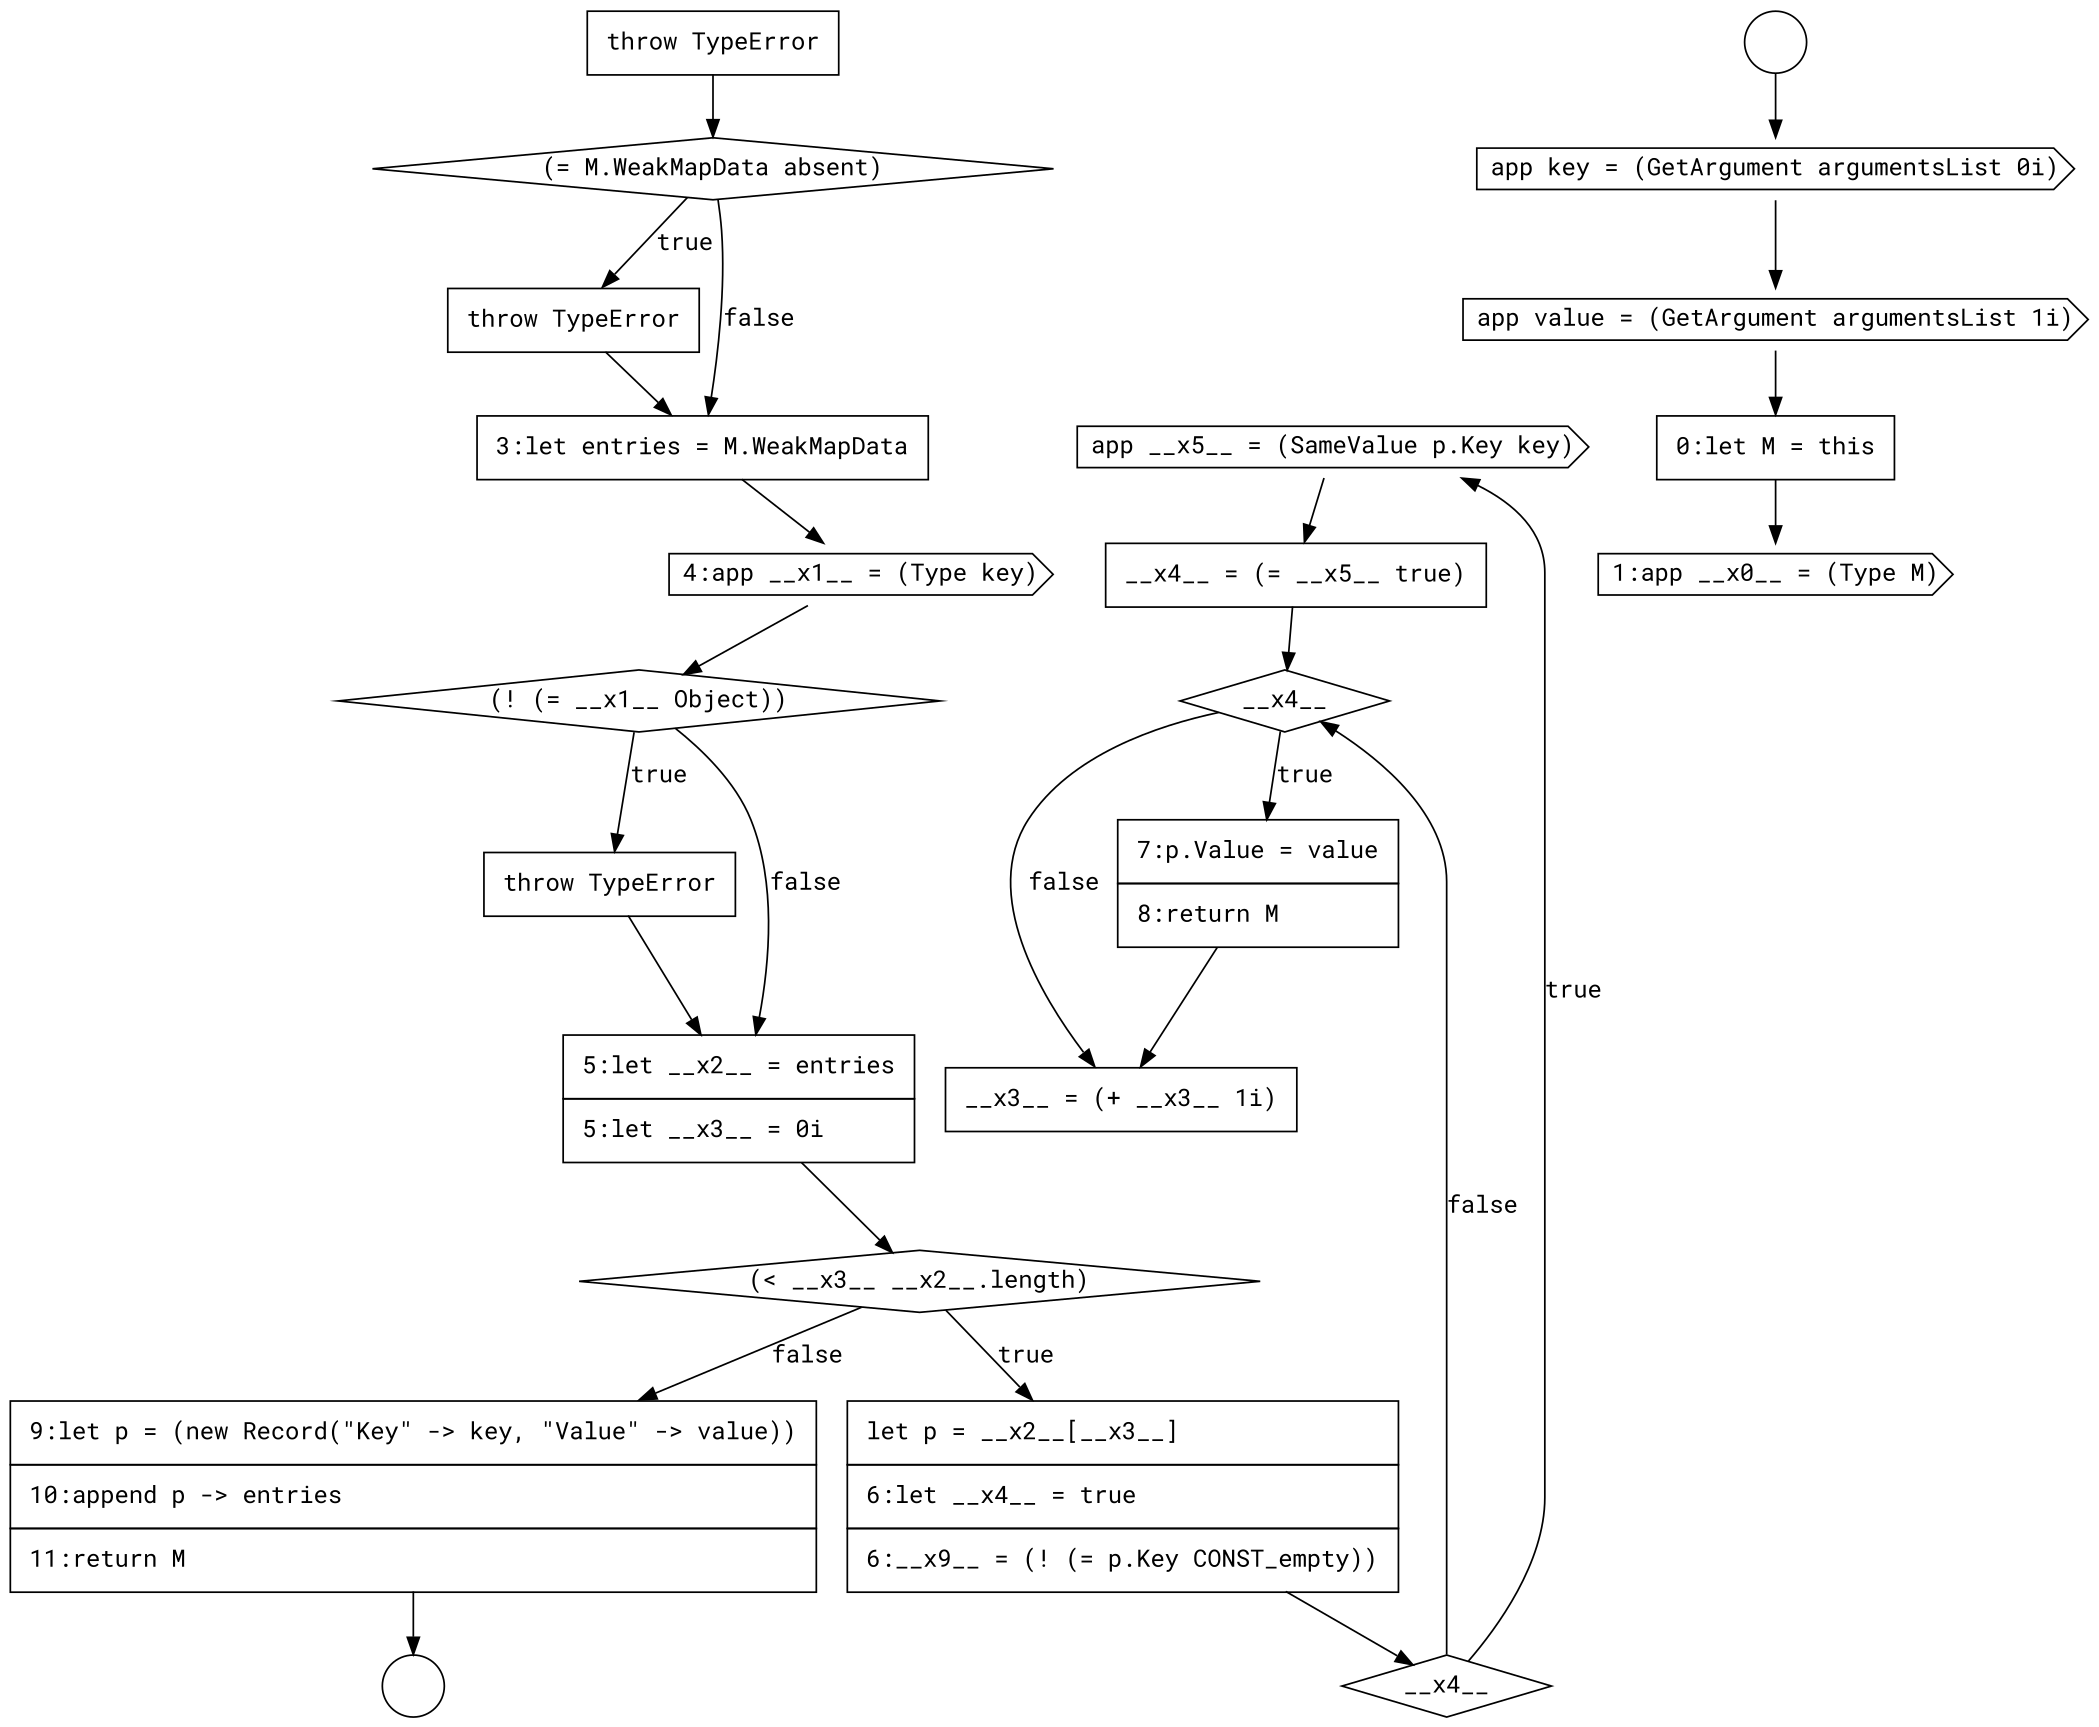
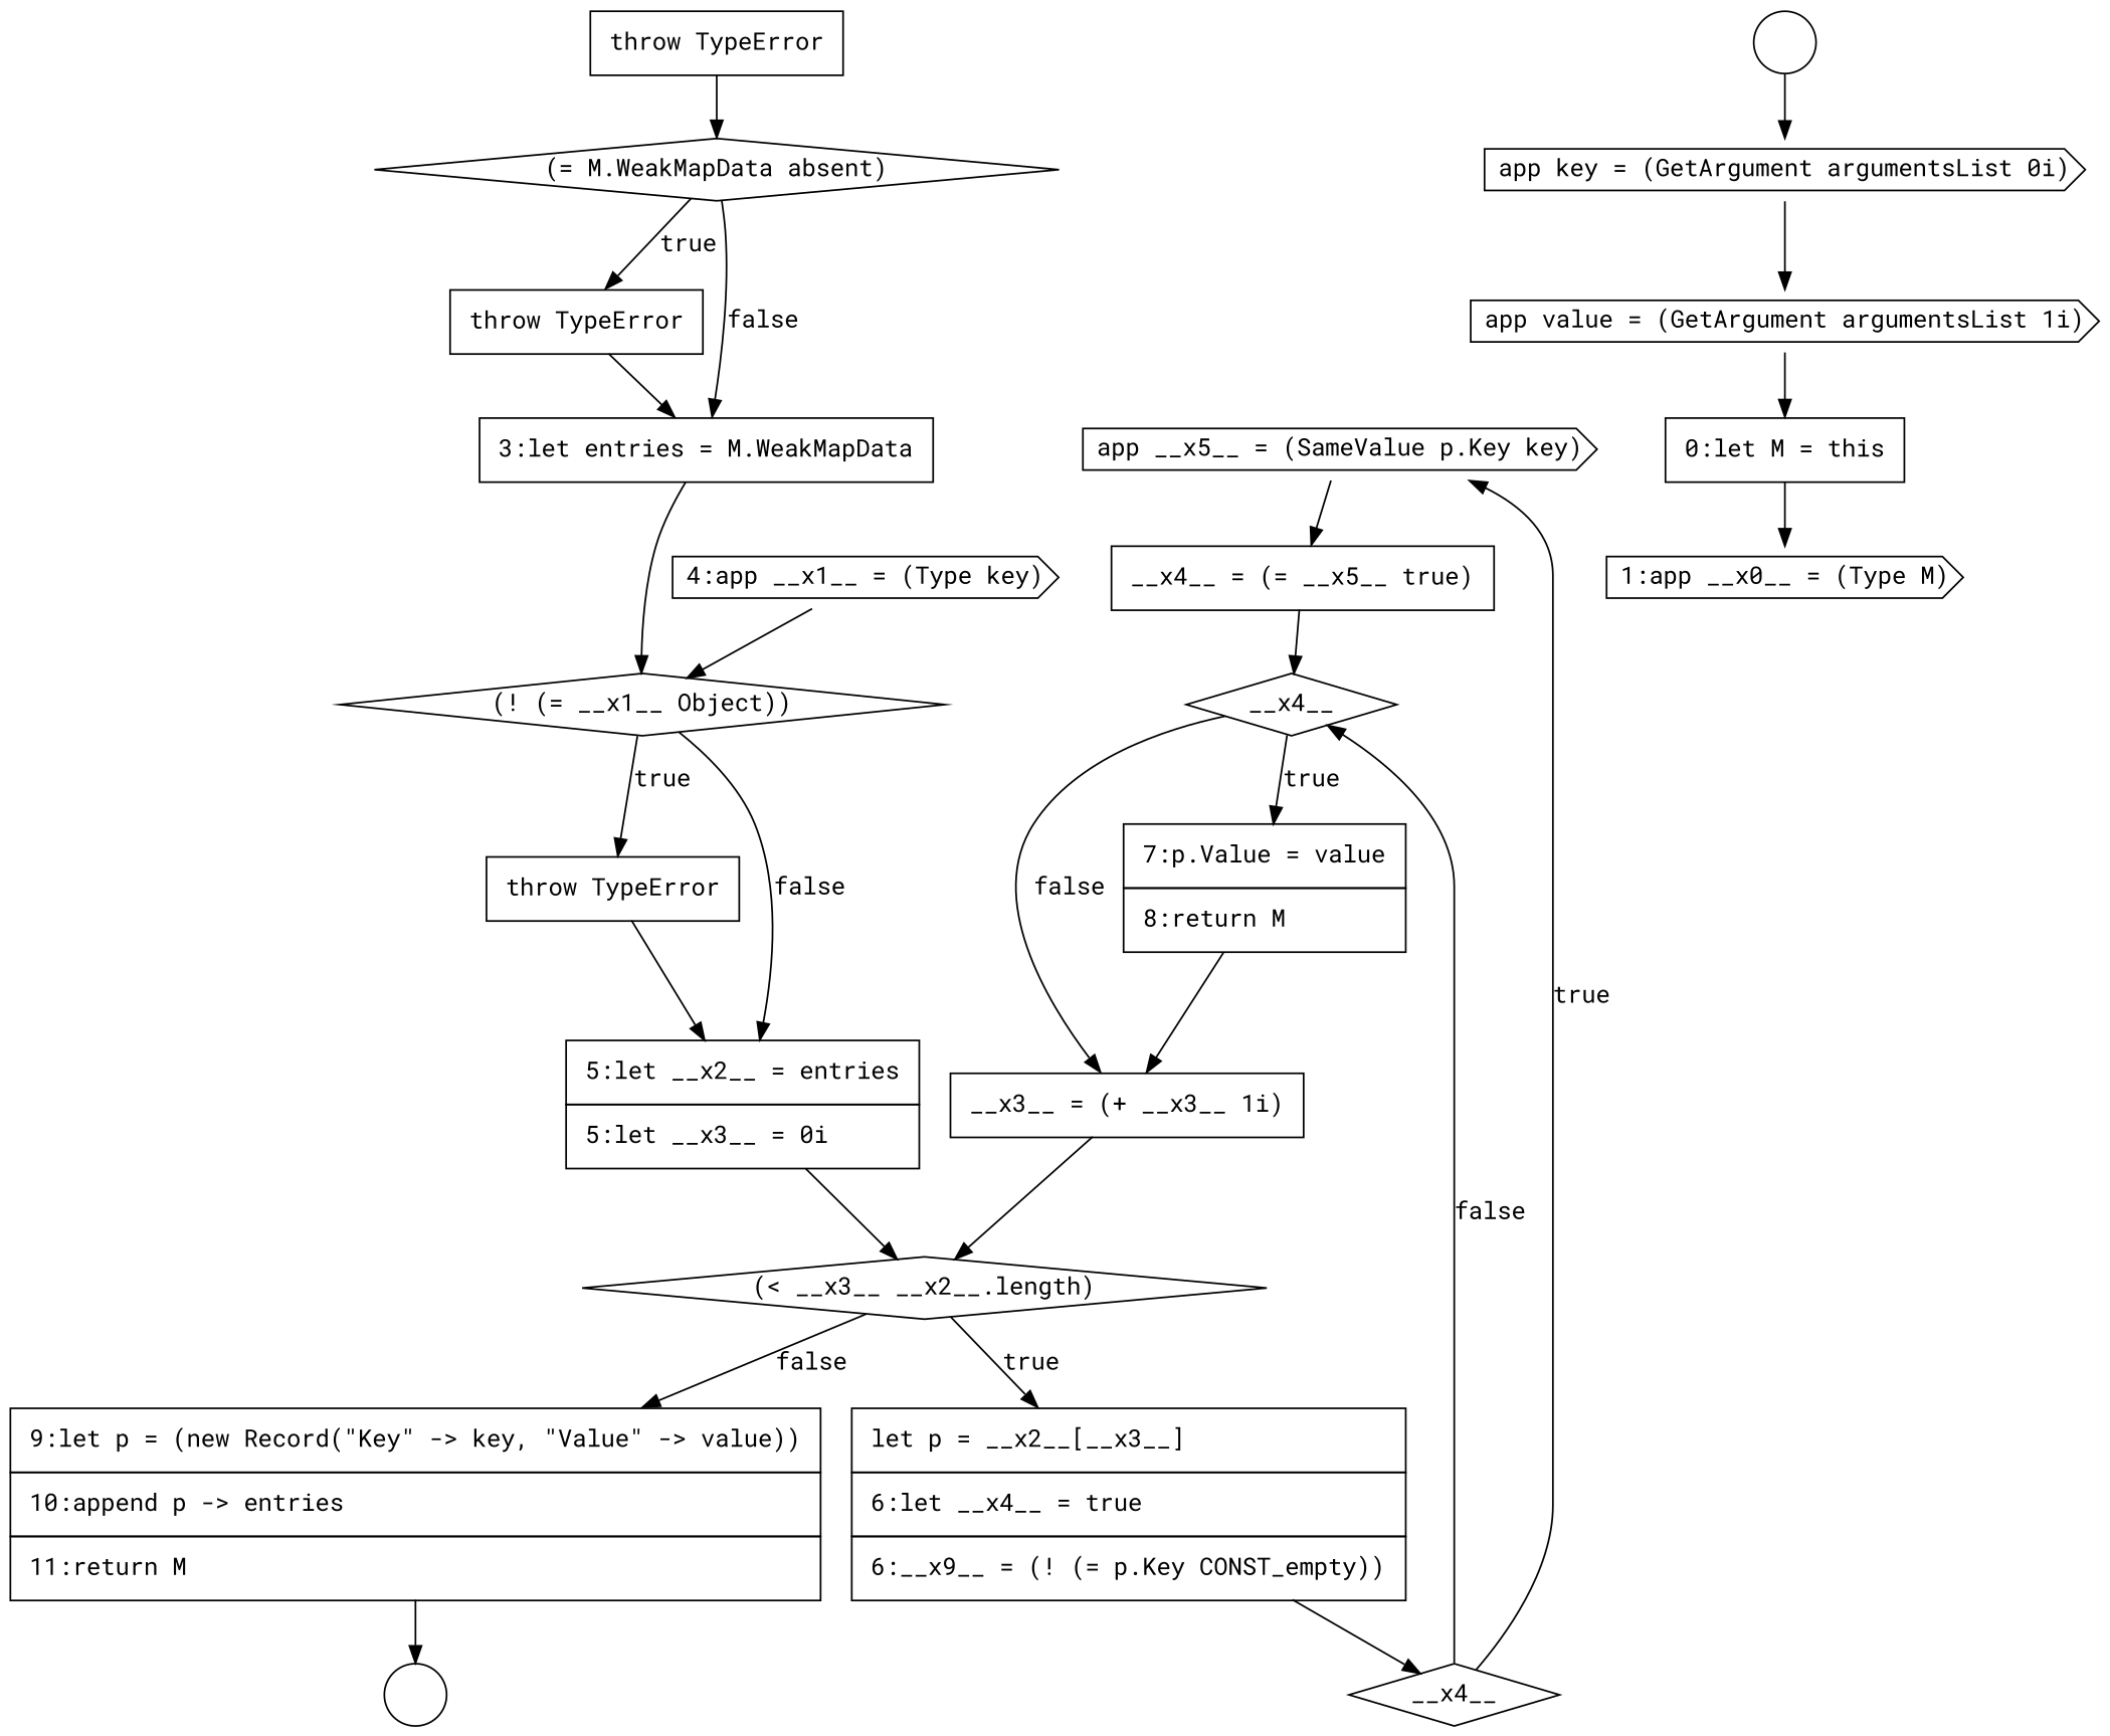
  digraph {
    fontname="Roboto Mono"
    node [color=black fillcolor=white fontname="Roboto Mono" shape=none style=filled]
    edge [color=black fontname="Roboto Mono"]
    n1 [label=<<font color="black">app __x5__ = (SameValue p.Key key)</font>> shape=cds]
    n2 [label=<<font color="black">     <table border="0" cellborder="1" cellspacing="0" cellpadding="10">       <tr><td align="left">__x4__ = (= __x5__ true)</td></tr>     </table>   </font>> margin=0]
    n3 [label=<<font color="black">__x4__</font>> shape=diamond]
    n4 [label=<<font color="black">     <table border="0" cellborder="1" cellspacing="0" cellpadding="10">       <tr><td align="left">throw TypeError</td></tr>     </table>   </font>> margin=0]
    n5 [label=<<font color="black">     <table border="0" cellborder="1" cellspacing="0" cellpadding="10">       <tr><td align="left">5:let __x2__ = entries</td></tr>       <tr><td align="left">5:let __x3__ = 0i</td></tr>     </table>   </font>> margin=0]
    n6 [label=<<font color="black">(&lt; __x3__ __x2__.length)</font>> shape=diamond]
    n7 [label=<<font color="black">     <table border="0" cellborder="1" cellspacing="0" cellpadding="10">       <tr><td align="left">throw TypeError</td></tr>     </table>   </font>> margin=0]
    n8 [label=<<font color="black">     <table border="0" cellborder="1" cellspacing="0" cellpadding="10">       <tr><td align="left">3:let entries = M.WeakMapData</td></tr>     </table>   </font>> margin=0]
    n9 [label=<<font color="black">4:app __x1__ = (Type key)</font>> shape=cds]
    n10 [label=<<font color="black">app key = (GetArgument argumentsList 0i)</font>> shape=cds]
    n11 [label=<<font color="black">app value = (GetArgument argumentsList 1i)</font>> shape=cds]
    n12 [label=<<font color="black">     <table border="0" cellborder="1" cellspacing="0" cellpadding="10">       <tr><td align="left">0:let M = this</td></tr>     </table>   </font>> margin=0]
    n13 [label=<<font color="black">     <table border="0" cellborder="1" cellspacing="0" cellpadding="10">       <tr><td align="left">throw TypeError</td></tr>     </table>   </font>> margin=0]
    n14 [label=<<font color="black">(= M.WeakMapData absent)</font>> shape=diamond]
    n15 [label=<<font color="black">(! (= __x1__ Object))</font>> shape=diamond]
    n16 [label=<<font color="black">     <table border="0" cellborder="1" cellspacing="0" cellpadding="10">       <tr><td align="left">let p = __x2__[__x3__]</td></tr>       <tr><td align="left">6:let __x4__ = true</td></tr>       <tr><td align="left">6:__x9__ = (! (= p.Key CONST_empty))</td></tr>     </table>   </font>> margin=0]
    n17 [label=<<font color="black">     <table border="0" cellborder="1" cellspacing="0" cellpadding="10">       <tr><td align="left">9:let p = (new Record(&quot;Key&quot; -&gt; key, &quot;Value&quot; -&gt; value))</td></tr>       <tr><td align="left">10:append p -&gt; entries</td></tr>       <tr><td align="left">11:return M</td></tr>     </table>   </font>> margin=0]
    n18 [label=<<font color="black">     <table border="0" cellborder="1" cellspacing="0" cellpadding="10">       <tr><td align="left">7:p.Value = value</td></tr>       <tr><td align="left">8:return M</td></tr>     </table>   </font>> margin=0]
    n19 [label=<<font color="black">     <table border="0" cellborder="1" cellspacing="0" cellpadding="10">       <tr><td align="left">__x3__ = (+ __x3__ 1i)</td></tr>     </table>   </font>> margin=0]
    n20 [label=<<font color="black">__x4__</font>> shape=diamond]
    n21 [label=" " shape=circle]
    n22 [label=<<font color="black">1:app __x0__ = (Type M)</font>> shape=cds]
    n23 [label=" " shape=circle]
    n1 -> n2
    n2 -> n3
    n3 -> n18 [label=<<font color="black">true</font>>]
    n3 -> n19 [label=<<font color="black">false</font>>]
    n4 -> n5
    n5 -> n6
    n6 -> n16 [label=<<font color="black">true</font>>]
    n6 -> n17 [label=<<font color="black">false</font>>]
    n7 -> n8
-   n8 -> n9
+   n8 -> n15
    n9 -> n15
    n10 -> n11
    n11 -> n12
    n12 -> n22
    n13 -> n14
    n14 -> n7 [label=<<font color="black">true</font>>]
    n14 -> n8 [label=<<font color="black">false</font>>]
    n15 -> n4 [label=<<font color="black">true</font>>]
    n15 -> n5 [label=<<font color="black">false</font>>]
    n16 -> n20
    n17 -> n21
    n18 -> n19
+   n19 -> n6
    n20 -> n1 [label=<<font color="black">true</font>>]
    n20 -> n3 [label=<<font color="black">false</font>>]
    n23 -> n10
  }
